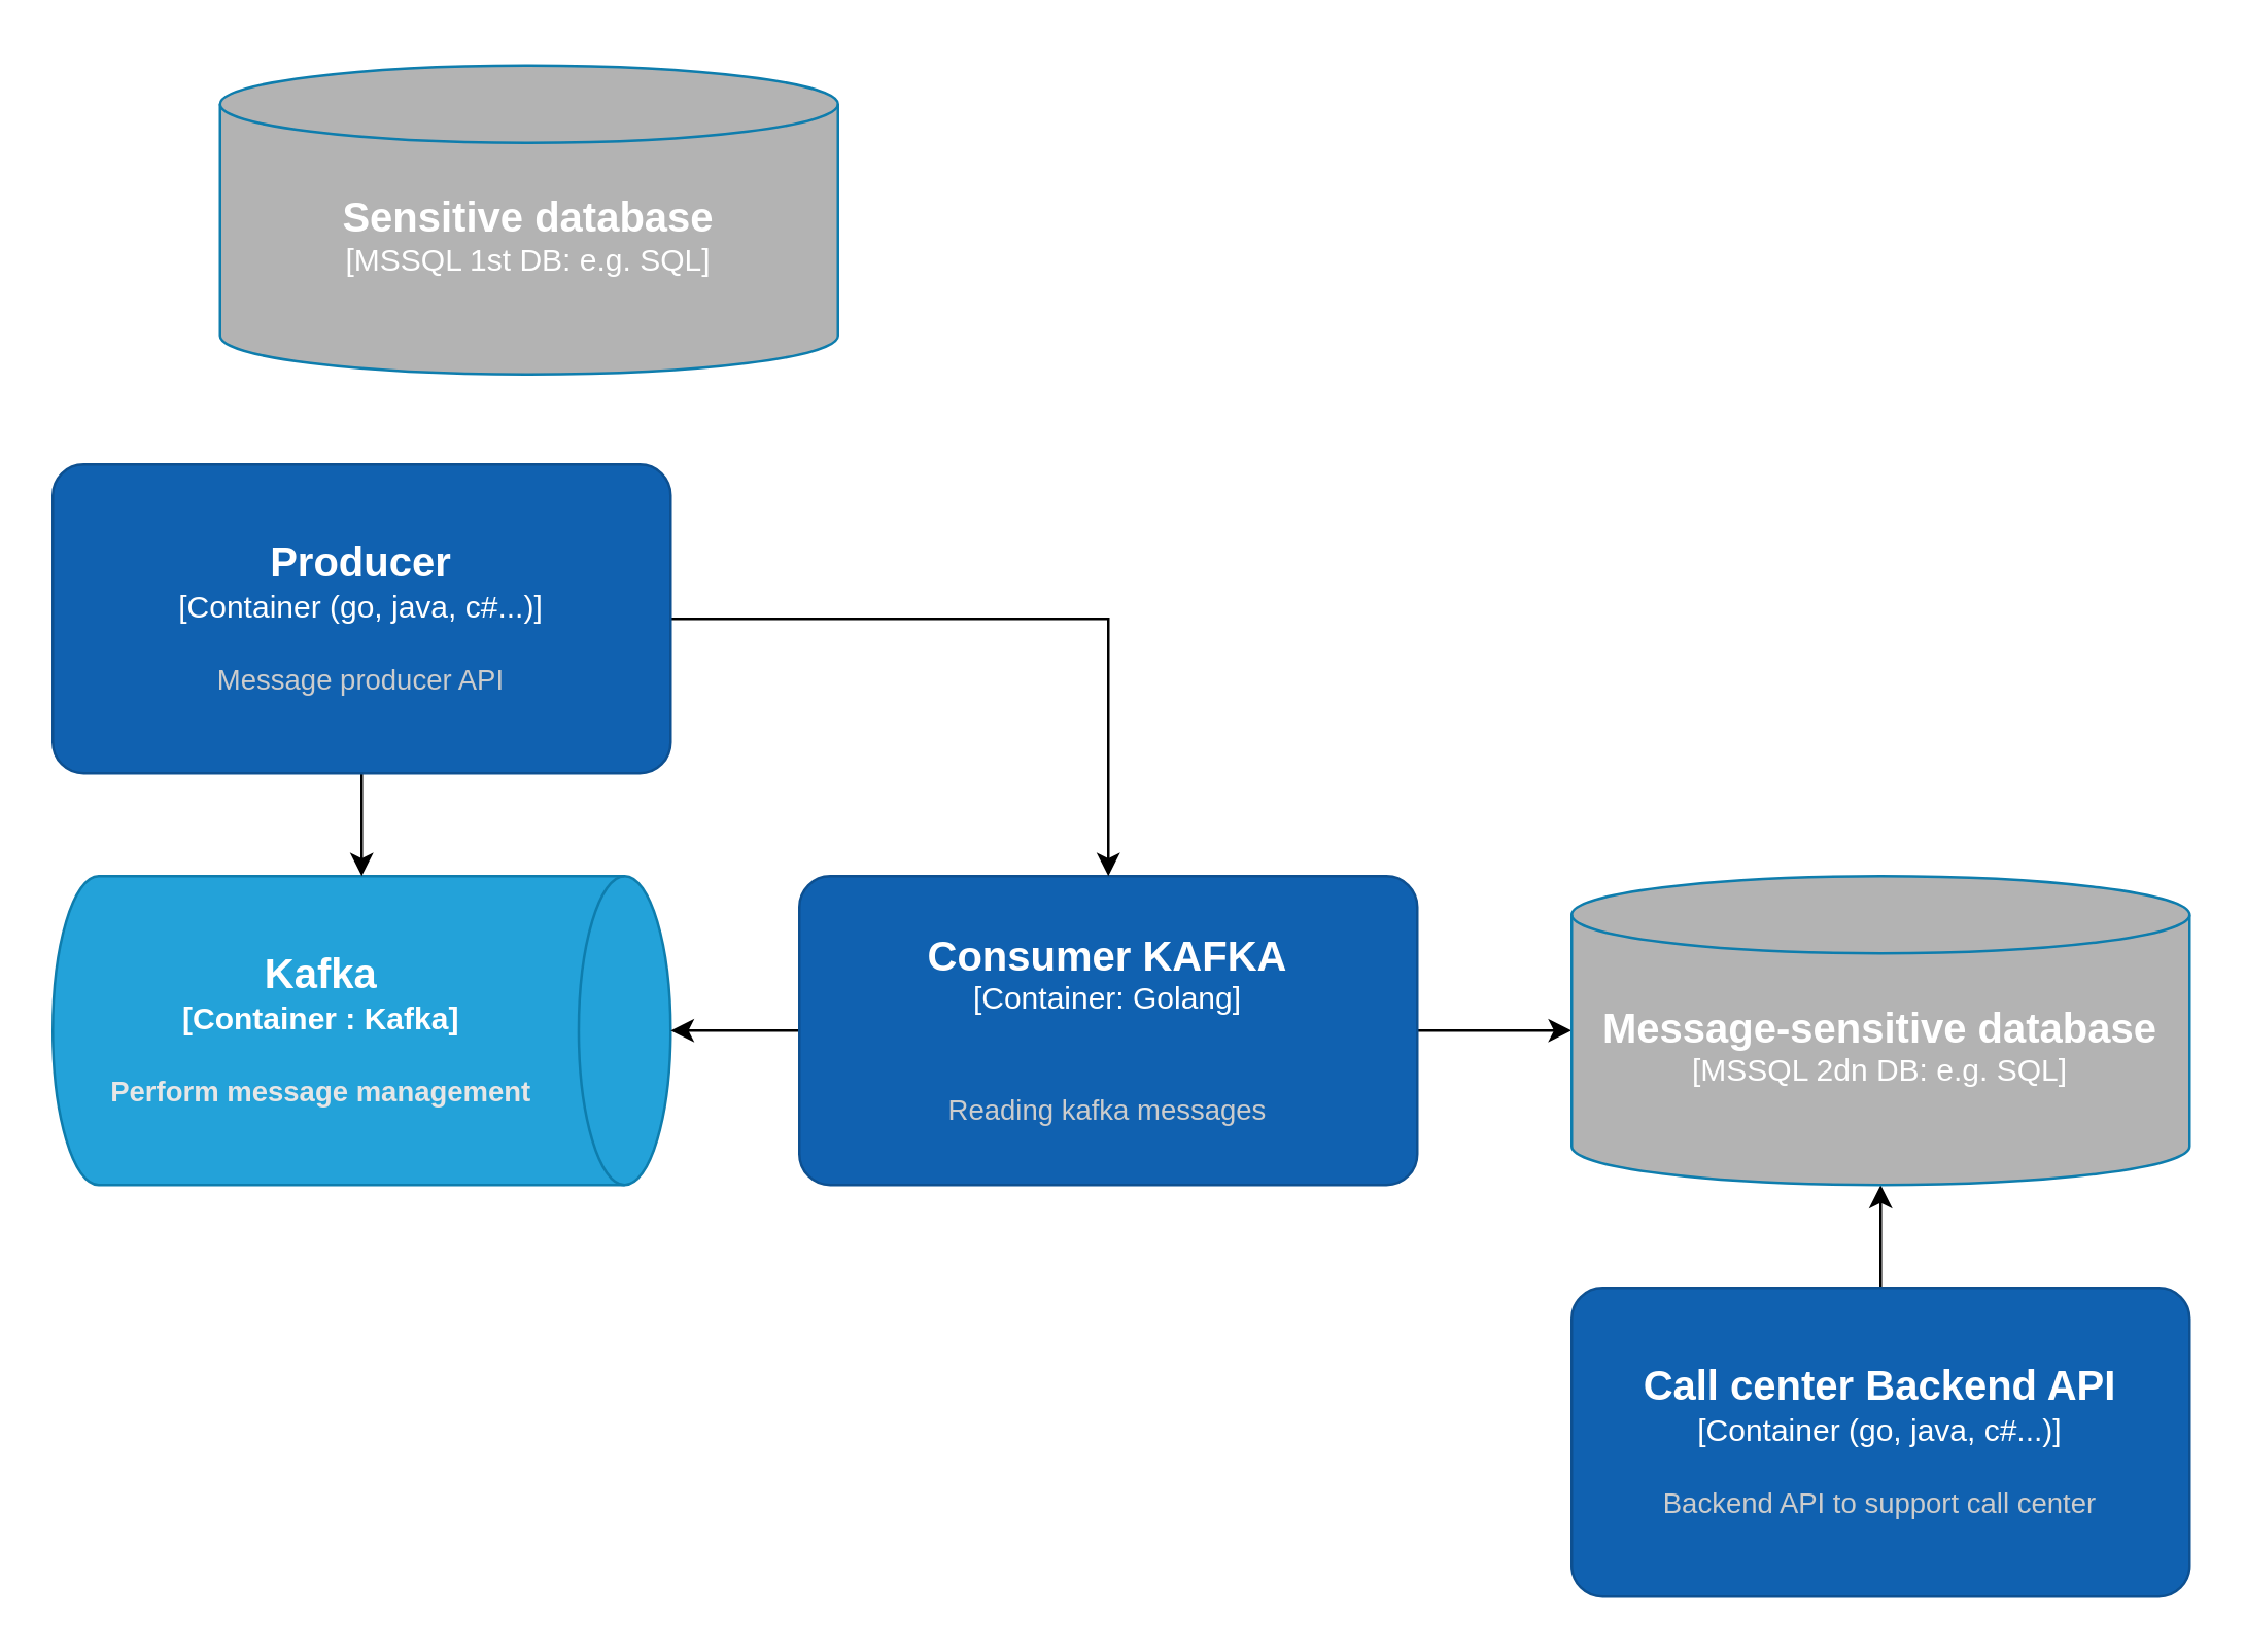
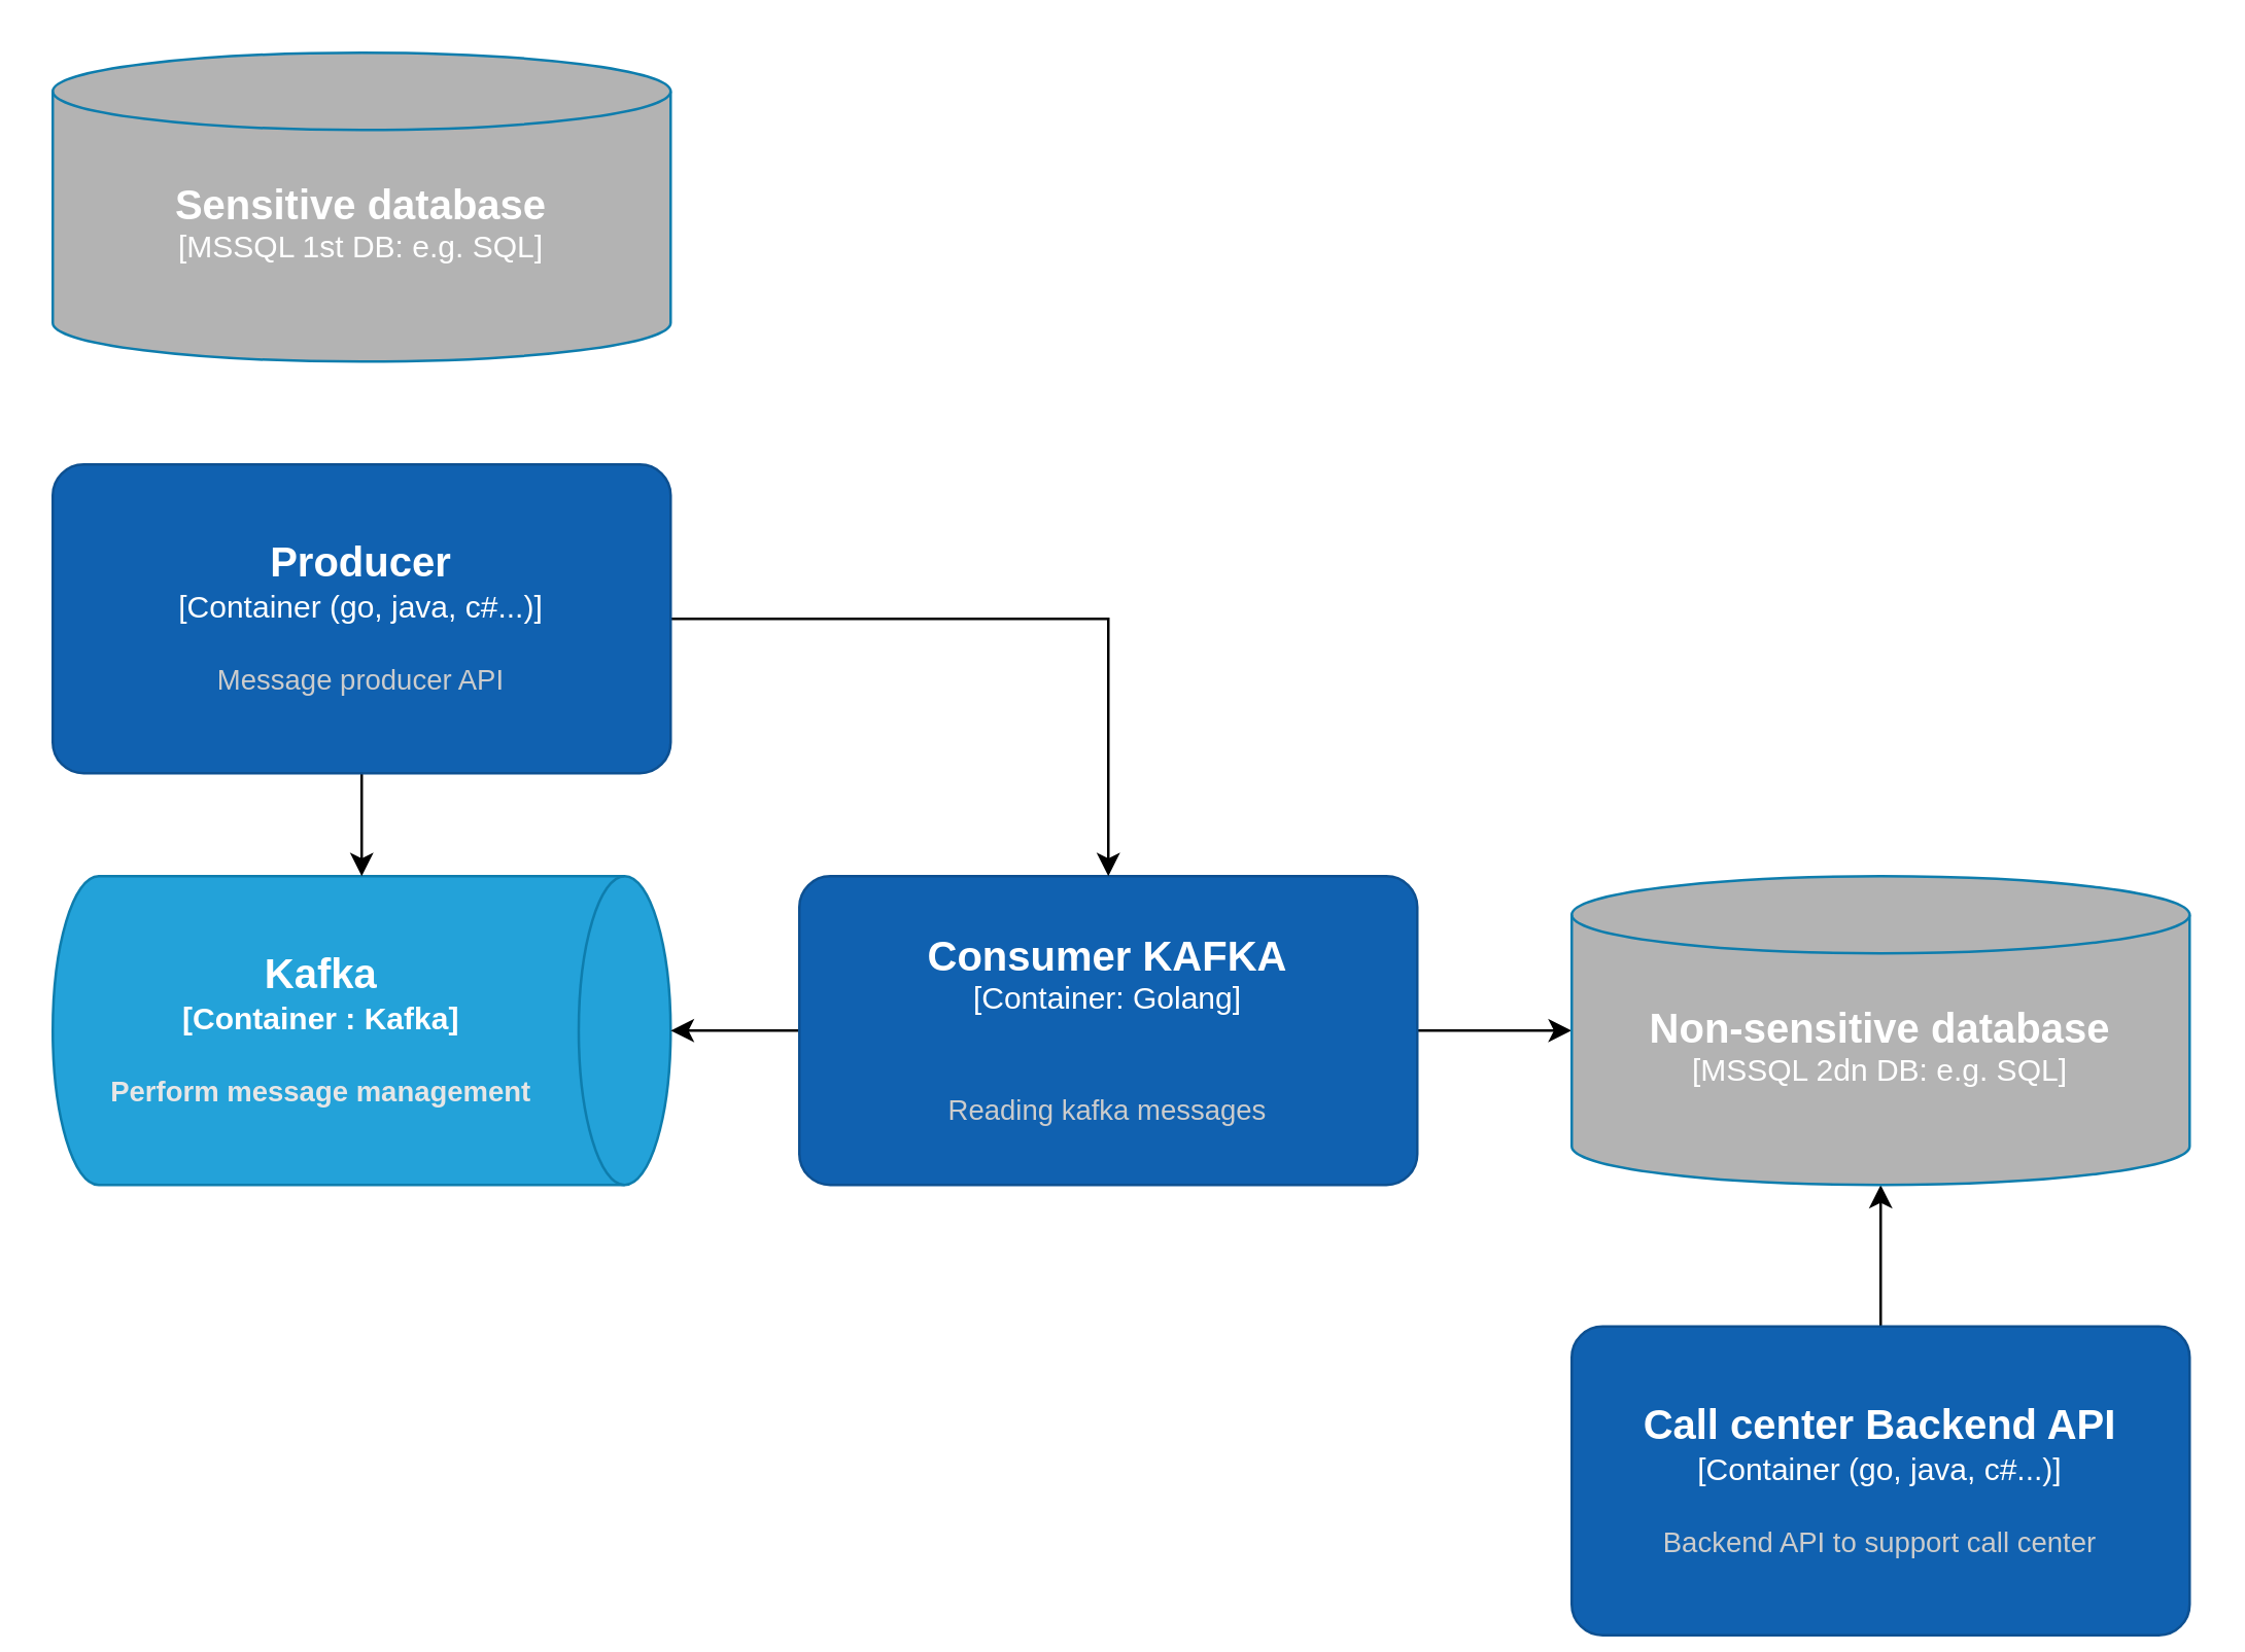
  <mxCell id="0" />
  <mxCell id="1" parent="0" />
  <mxCell id="2" value="&lt;font style=&quot;font-size: 16px&quot;&gt;&lt;b&gt;Kafka&lt;/font&gt;&lt;div&gt;[Container :&amp;nbsp;Kafka]&lt;/div&gt;&lt;br&gt;&lt;div&gt;&lt;font style=&quot;font-size: 11px&quot;&gt;&lt;font color=&quot;#E6E6E6&quot;&gt;Perform message management&lt;/font&gt;&lt;/div&gt;" style="shape=cylinder3;size=17.857;direction=south;whiteSpace=wrap;html=1;boundedLbl=1;rounded=0;labelBackgroundColor=none;fillColor=#23A2D9;fontSize=12;fontColor=#ffffff;align=center;strokeColor=#0E7DAD;metaEdit=1;points=[[0.5,0,0],[1,0.25,0],[1,0.5,0],[1,0.75,0],[0.5,1,0],[0,0.75,0],[0,0.5,0],[0,0.25,0]];resizable=0;glass=0;verticalAlign=middle;" parent="1" vertex="1"><mxGeometry x="20" y="340" width="240" height="120" as="geometry" /></mxCell>
  <mxCell id="3" value="" style="edgeStyle=orthogonalEdgeStyle;rounded=0;orthogonalLoop=1;jettySize=auto;html=1;fontFamily=Helvetica;fontSize=12;fontColor=#ffffff;" parent="1" source="5" target="2" edge="1"><mxGeometry relative="1" as="geometry" /></mxCell>
  <mxCell id="4" value="" style="edgeStyle=orthogonalEdgeStyle;rounded=0;orthogonalLoop=1;jettySize=auto;html=1;fontFamily=Helvetica;fontSize=12;fontColor=#ffffff;" parent="1" source="5" target="8" edge="1"><mxGeometry relative="1" as="geometry" /></mxCell>
  <mxCell id="5" value="&lt;font style=&quot;font-size: 16px&quot;&gt;&lt;b&gt;Consumer KAFKA&lt;/b&gt;&lt;/font&gt;&lt;div&gt;[Container: Golang]&lt;/div&gt;&lt;br&gt;&lt;div&gt;&lt;font style=&quot;font-size: 11px&quot;&gt;&lt;font color=&quot;#cccccc&quot;&gt;&#10;Reading kafka messages&lt;/font&gt;&lt;/div&gt;" style="rounded=1;whiteSpace=wrap;html=1;labelBackgroundColor=none;fillColor=#1061B0;fontColor=#ffffff;align=center;arcSize=10;strokeColor=#0D5091;metaEdit=1;resizable=0;points=[[0.25,0,0],[0.5,0,0],[0.75,0,0],[1,0.25,0],[1,0.5,0],[1,0.75,0],[0.75,1,0],[0.5,1,0],[0.25,1,0],[0,0.75,0],[0,0.5,0],[0,0.25,0]];glass=0;" parent="1" vertex="1"><mxGeometry x="310" y="340" width="240" height="120" as="geometry" /></mxCell>
  <mxCell id="6" value="" style="edgeStyle=orthogonalEdgeStyle;rounded=0;orthogonalLoop=1;jettySize=auto;html=1;fontFamily=Helvetica;fontSize=12;fontColor=#ffffff;" parent="1" source="7" target="8" edge="1"><mxGeometry relative="1" as="geometry" /></mxCell>
- <mxCell id="7" value="&lt;font style=&quot;font-size: 16px&quot;&gt;&lt;b&gt;Call center Backend API&lt;/b&gt;&lt;/font&gt;&lt;div&gt;[Container (go, java, c#...)]&lt;/div&gt;&lt;br&gt;&lt;div&gt;&lt;font style=&quot;font-size: 11px&quot;&gt;&lt;font color=&quot;#cccccc&quot;&gt;Backend API to support call center&lt;/font&gt;&lt;/div&gt;" style="rounded=1;whiteSpace=wrap;html=1;labelBackgroundColor=none;fillColor=#1061B0;fontColor=#ffffff;align=center;arcSize=10;strokeColor=#0D5091;metaEdit=1;resizable=0;points=[[0.25,0,0],[0.5,0,0],[0.75,0,0],[1,0.25,0],[1,0.5,0],[1,0.75,0],[0.75,1,0],[0.5,1,0],[0.25,1,0],[0,0.75,0],[0,0.5,0],[0,0.25,0]];glass=0;" parent="1" vertex="1"><mxGeometry x="610" y="500" width="240" height="120" as="geometry" /></mxCell>
- <mxCell id="8" value="&lt;font style=&quot;font-size: 16px&quot;&gt;&lt;b&gt;Message-sensitive database&lt;/b&gt;&lt;/font&gt;&lt;div&gt;[MSSQL 2dn DB:&amp;nbsp;e.g. SQL]&lt;/div&gt;&lt;br&gt;&lt;div&gt;&lt;font style=&quot;font-size: 11px&quot;&gt;&lt;font color=&quot;#E6E6E6&quot;&gt;&lt;/font&gt;&lt;/div&gt;" style="shape=cylinder3;size=15;whiteSpace=wrap;html=1;boundedLbl=1;rounded=0;labelBackgroundColor=none;fillColor=#B3B3B3;fontSize=12;fontColor=#ffffff;align=center;strokeColor=#0E7DAD;metaEdit=1;points=[[0.5,0,0],[1,0.25,0],[1,0.5,0],[1,0.75,0],[0.5,1,0],[0,0.75,0],[0,0.5,0],[0,0.25,0]];resizable=0;" parent="1" vertex="1"><mxGeometry x="610" y="340" width="240" height="120" as="geometry" /></mxCell>
+ <mxCell id="7" value="&lt;font style=&quot;font-size: 16px&quot;&gt;&lt;b&gt;Call center Backend API&lt;/b&gt;&lt;/font&gt;&lt;div&gt;[Container (go, java, c#...)]&lt;/div&gt;&lt;br&gt;&lt;div&gt;&lt;font style=&quot;font-size: 11px&quot;&gt;&lt;font color=&quot;#cccccc&quot;&gt;Backend API to support call center&lt;/font&gt;&lt;/div&gt;" style="rounded=1;whiteSpace=wrap;html=1;labelBackgroundColor=none;fillColor=#1061B0;fontColor=#ffffff;align=center;arcSize=10;strokeColor=#0D5091;metaEdit=1;resizable=0;points=[[0.25,0,0],[0.5,0,0],[0.75,0,0],[1,0.25,0],[1,0.5,0],[1,0.75,0],[0.75,1,0],[0.5,1,0],[0.25,1,0],[0,0.75,0],[0,0.5,0],[0,0.25,0]];glass=0;" parent="1" vertex="1"><mxGeometry x="610" y="515" width="240" height="120" as="geometry" /></mxCell>
+ <mxCell id="8" value="&lt;font style=&quot;font-size: 16px&quot;&gt;&lt;b&gt;Non-sensitive database&lt;/b&gt;&lt;/font&gt;&lt;div&gt;[MSSQL 2dn DB:&amp;nbsp;e.g. SQL]&lt;/div&gt;&lt;br&gt;&lt;div&gt;&lt;font style=&quot;font-size: 11px&quot;&gt;&lt;font color=&quot;#E6E6E6&quot;&gt;&lt;/font&gt;&lt;/div&gt;" style="shape=cylinder3;size=15;whiteSpace=wrap;html=1;boundedLbl=1;rounded=0;labelBackgroundColor=none;fillColor=#B3B3B3;fontSize=12;fontColor=#ffffff;align=center;strokeColor=#0E7DAD;metaEdit=1;points=[[0.5,0,0],[1,0.25,0],[1,0.5,0],[1,0.75,0],[0.5,1,0],[0,0.75,0],[0,0.5,0],[0,0.25,0]];resizable=0;" parent="1" vertex="1"><mxGeometry x="610" y="340" width="240" height="120" as="geometry" /></mxCell>
  <mxCell id="9" value="" style="edgeStyle=orthogonalEdgeStyle;rounded=0;orthogonalLoop=1;jettySize=auto;html=1;fontFamily=Helvetica;fontSize=12;fontColor=#ffffff;" parent="1" source="11" target="5" edge="1"><mxGeometry relative="1" as="geometry" /></mxCell>
  <mxCell id="10" value="" style="edgeStyle=orthogonalEdgeStyle;rounded=0;orthogonalLoop=1;jettySize=auto;html=1;fontFamily=Helvetica;fontSize=12;fontColor=#ffffff;" parent="1" source="11" target="2" edge="1"><mxGeometry relative="1" as="geometry" /></mxCell>
  <mxCell id="11" value="&lt;font style=&quot;font-size: 16px&quot;&gt;&lt;b&gt;Producer&lt;/b&gt;&lt;/font&gt;&lt;div&gt;[Container (go, java, c#...)]&lt;/div&gt;&lt;br&gt;&lt;div&gt;&lt;font style=&quot;font-size: 11px&quot;&gt;&lt;font color=&quot;#cccccc&quot;&gt;Message producer API&lt;/font&gt;&lt;/div&gt;" style="rounded=1;whiteSpace=wrap;html=1;labelBackgroundColor=none;fillColor=#1061B0;fontColor=#ffffff;align=center;arcSize=10;strokeColor=#0D5091;metaEdit=1;resizable=0;points=[[0.25,0,0],[0.5,0,0],[0.75,0,0],[1,0.25,0],[1,0.5,0],[1,0.75,0],[0.75,1,0],[0.5,1,0],[0.25,1,0],[0,0.75,0],[0,0.5,0],[0,0.25,0]];glass=0;" parent="1" vertex="1"><mxGeometry x="20" y="180" width="240" height="120" as="geometry" /></mxCell>
- <mxCell id="12" value="&lt;font style=&quot;font-size: 16px&quot;&gt;&lt;b&gt;Sensitive database&lt;/b&gt;&lt;/font&gt;&lt;div&gt;[MSSQL 1st DB:&amp;nbsp;e.g. SQL]&lt;/div&gt;&lt;br&gt;&lt;div&gt;&lt;font style=&quot;font-size: 11px&quot;&gt;&lt;font color=&quot;#E6E6E6&quot;&gt;&lt;/font&gt;&lt;/div&gt;" style="shape=cylinder3;size=15;whiteSpace=wrap;html=1;boundedLbl=1;rounded=0;labelBackgroundColor=none;fillColor=#B3B3B3;fontSize=12;fontColor=#ffffff;align=center;strokeColor=#0E7DAD;metaEdit=1;points=[[0.5,0,0],[1,0.25,0],[1,0.5,0],[1,0.75,0],[0.5,1,0],[0,0.75,0],[0,0.5,0],[0,0.25,0]];resizable=0;" parent="1" vertex="1"><mxGeometry x="85" y="25" width="240" height="120" as="geometry" /></mxCell>
+ <mxCell id="12" value="&lt;font style=&quot;font-size: 16px&quot;&gt;&lt;b&gt;Sensitive database&lt;/b&gt;&lt;/font&gt;&lt;div&gt;[MSSQL 1st DB:&amp;nbsp;e.g. SQL]&lt;/div&gt;&lt;br&gt;&lt;div&gt;&lt;font style=&quot;font-size: 11px&quot;&gt;&lt;font color=&quot;#E6E6E6&quot;&gt;&lt;/font&gt;&lt;/div&gt;" style="shape=cylinder3;size=15;whiteSpace=wrap;html=1;boundedLbl=1;rounded=0;labelBackgroundColor=none;fillColor=#B3B3B3;fontSize=12;fontColor=#ffffff;align=center;strokeColor=#0E7DAD;metaEdit=1;points=[[0.5,0,0],[1,0.25,0],[1,0.5,0],[1,0.75,0],[0.5,1,0],[0,0.75,0],[0,0.5,0],[0,0.25,0]];resizable=0;" parent="1" vertex="1"><mxGeometry x="20" y="20" width="240" height="120" as="geometry" /></mxCell>
